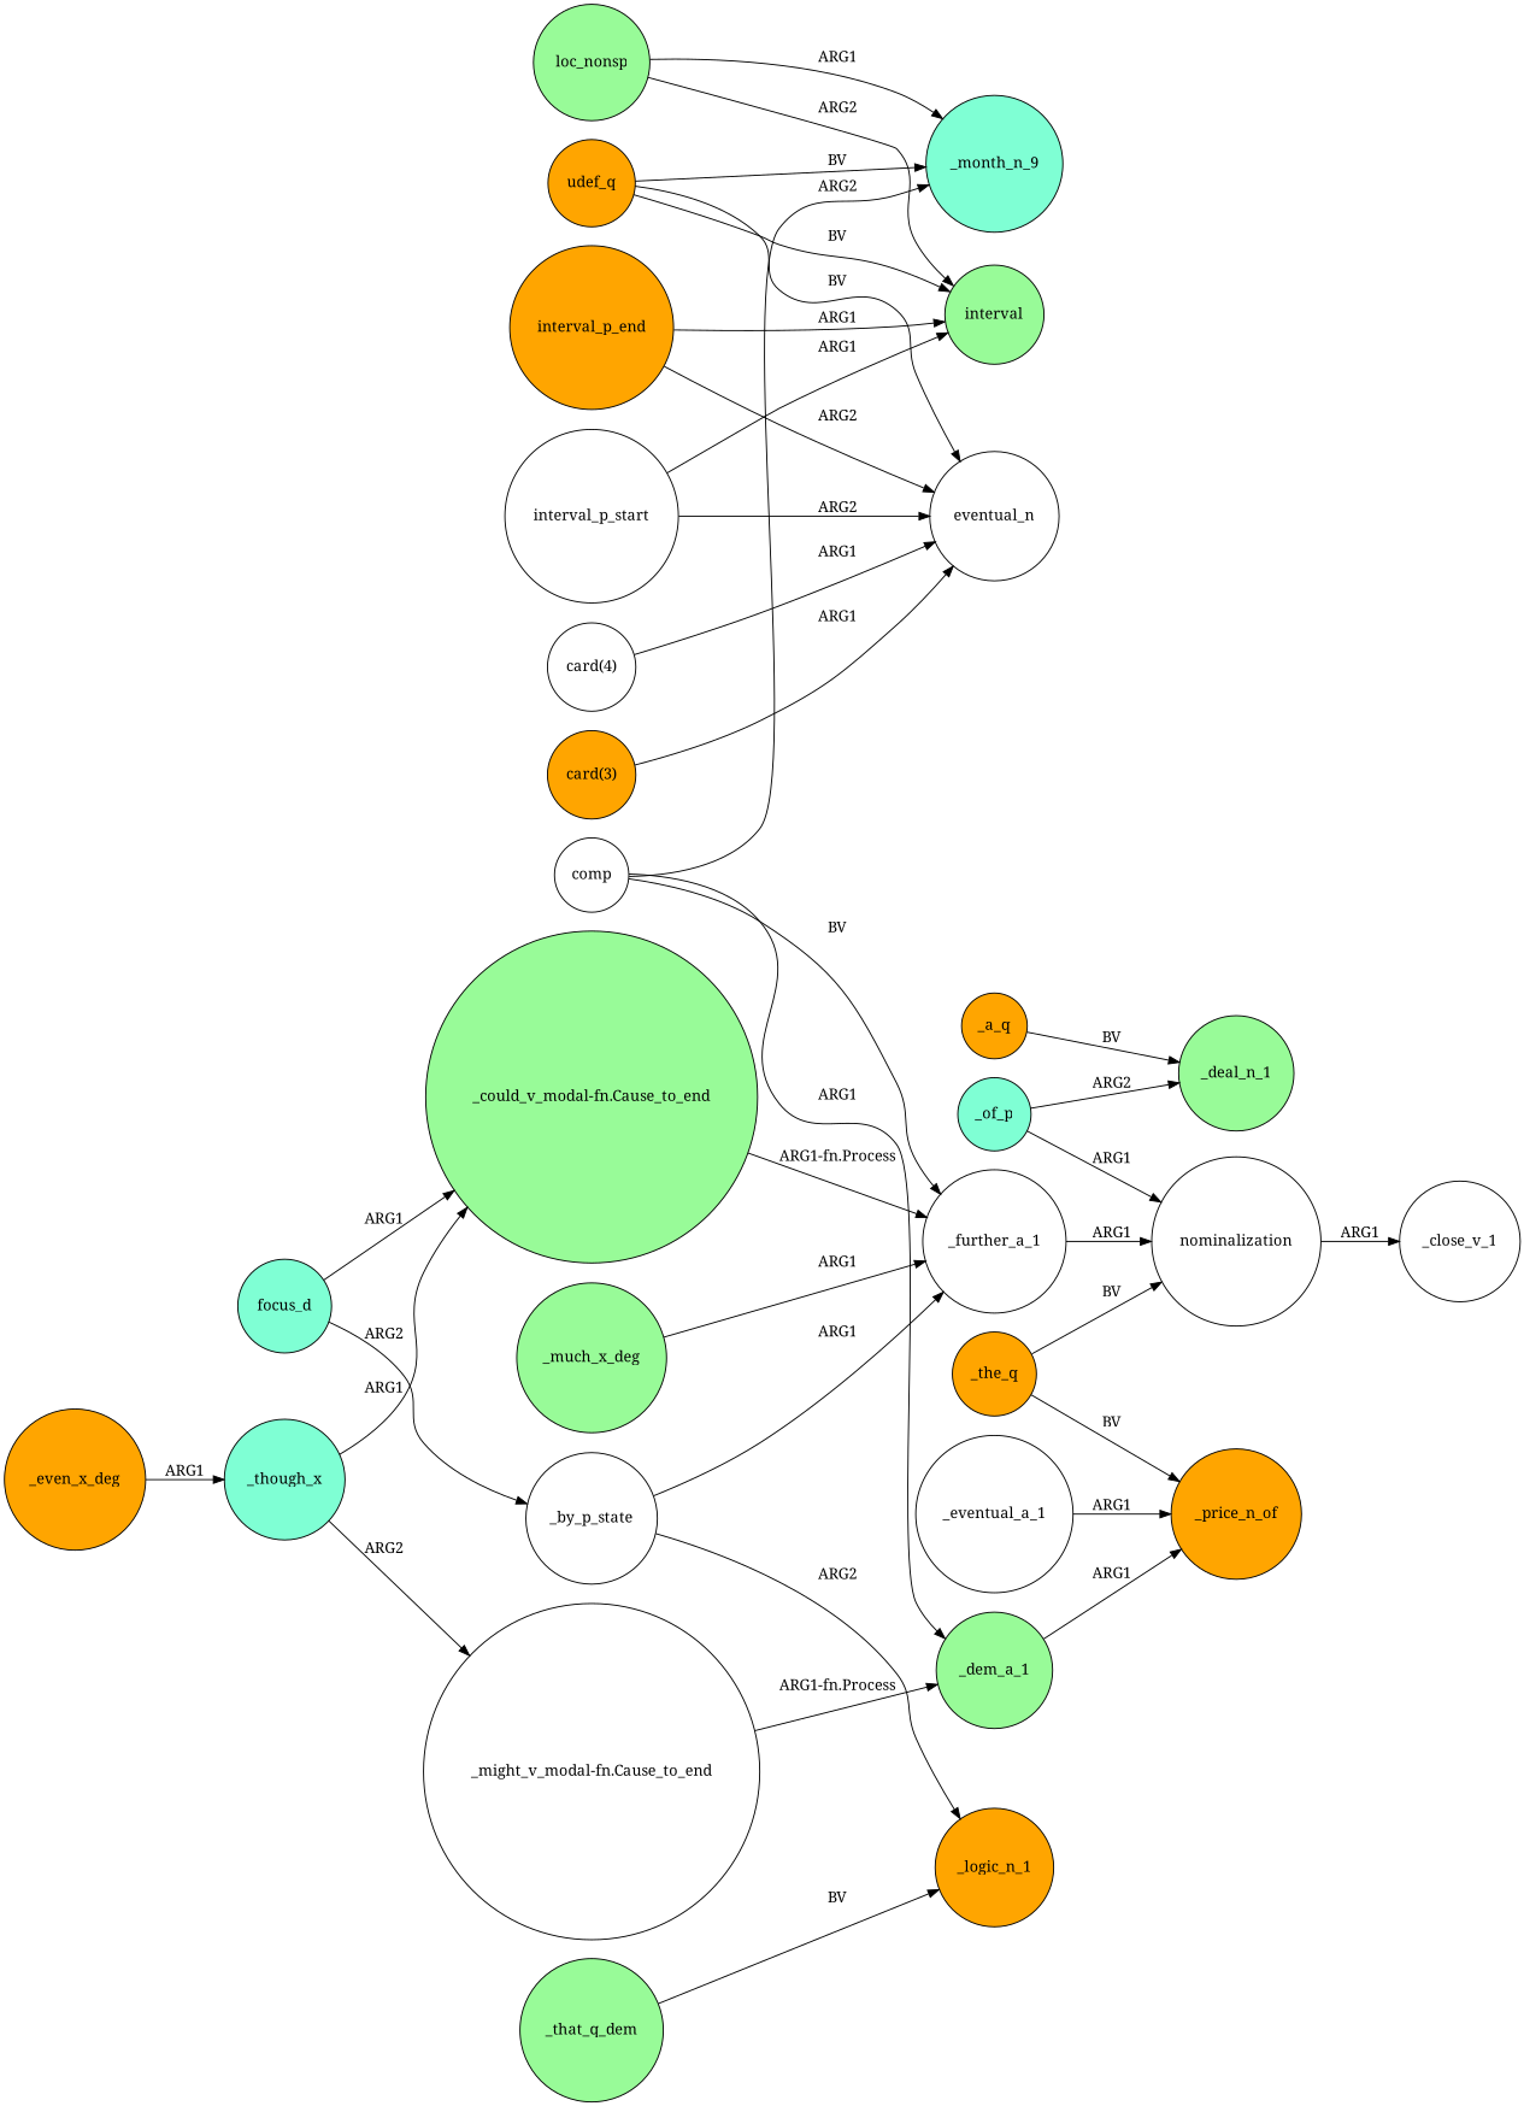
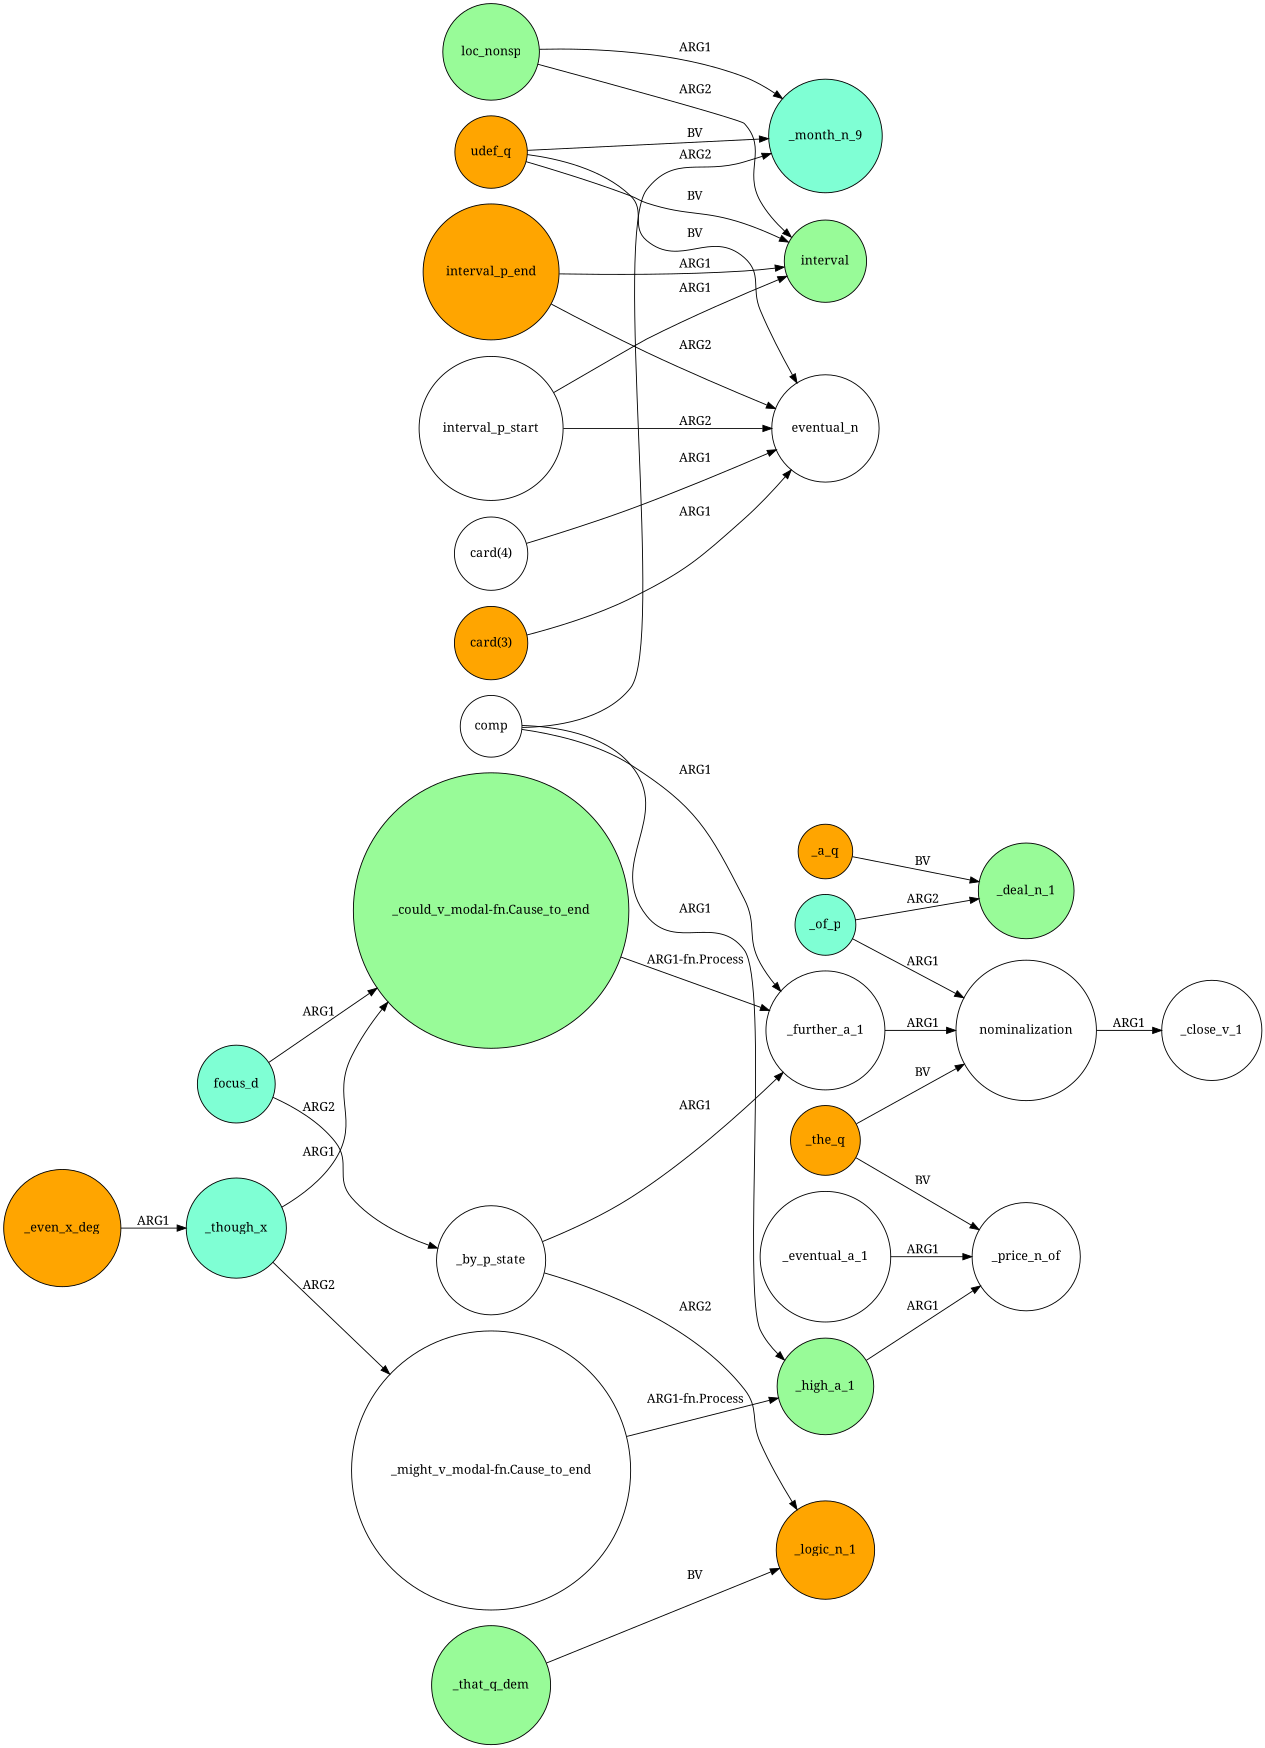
  digraph {
    fontname="Noto Serif"
    rankdir=LR
    node [fillcolor=white fontname="Noto Serif" shape=circle style=filled]
    edge [fontname="Noto Serif"]
    udef_q [fillcolor=orange]
    n2 [fillcolor=aquamarine label=_month_n_9]
    n3 [label=eventual_n]
    interval [fillcolor=palegreen]
    _of_p [fillcolor=aquamarine]
    _deal_n_1 [fillcolor=palegreen]
    nominalization
    _close_v_1
    _logic_n_1 [fillcolor=orange]
    _by_p_state
    _further_a_1
    _though_x [fillcolor=aquamarine]
    "_might_v_modal-fn.Cause_to_end"
    "_could_v_modal-fn.Cause_to_end" [fillcolor=palegreen]
-   _high_a_1 [fillcolor=palegreen label=_dem_a_1]
-   _price_n_of [fillcolor=orange]
+   _high_a_1 [fillcolor=palegreen]
+   _price_n_of
    _eventual_a_1
    "card(3)" [fillcolor=orange]
    loc_nonsp [fillcolor=palegreen]
    _a_q [fillcolor=orange]
    interval_p_end [fillcolor=orange]
    _the_q [fillcolor=orange]
    focus_d [fillcolor=aquamarine]
    _that_q_dem [fillcolor=palegreen]
    interval_p_start
    comp
-   _much_x_deg [fillcolor=palegreen]
    _even_x_deg [fillcolor=orange]
    "card(4)"
    udef_q -> n2 [label=BV]
    udef_q -> n3 [label=BV]
    udef_q -> interval [label=BV]
    _of_p -> _deal_n_1 [label=ARG2]
    _of_p -> nominalization [label=ARG1]
    nominalization -> _close_v_1 [label=ARG1]
    _by_p_state -> _logic_n_1 [label=ARG2]
    _by_p_state -> _further_a_1 [label=ARG1]
    _further_a_1 -> nominalization [label=ARG1]
    _though_x -> "_might_v_modal-fn.Cause_to_end" [label=ARG2]
    _though_x -> "_could_v_modal-fn.Cause_to_end" [label=ARG1]
    "_might_v_modal-fn.Cause_to_end" -> _high_a_1 [label="ARG1-fn.Process"]
    "_could_v_modal-fn.Cause_to_end" -> _further_a_1 [label="ARG1-fn.Process"]
    _high_a_1 -> _price_n_of [label=ARG1]
    _eventual_a_1 -> _price_n_of [label=ARG1]
    "card(3)" -> n3 [label=ARG1]
    loc_nonsp -> n2 [label=ARG1]
    loc_nonsp -> interval [label=ARG2]
    _a_q -> _deal_n_1 [label=BV]
    interval_p_end -> n3 [label=ARG2]
    interval_p_end -> interval [label=ARG1]
    _the_q -> nominalization [label=BV]
    _the_q -> _price_n_of [label=BV]
    focus_d -> _by_p_state [label=ARG2]
    focus_d -> "_could_v_modal-fn.Cause_to_end" [label=ARG1]
    _that_q_dem -> _logic_n_1 [label=BV]
    interval_p_start -> n3 [label=ARG2]
    interval_p_start -> interval [label=ARG1]
    comp -> n2 [label=ARG2]
-   comp -> _further_a_1 [label=BV]
+   comp -> _further_a_1 [label=ARG1]
    comp -> _high_a_1 [label=ARG1]
-   _much_x_deg -> _further_a_1 [label=ARG1]
    _even_x_deg -> _though_x [label=ARG1]
    "card(4)" -> n3 [label=ARG1]
  }
